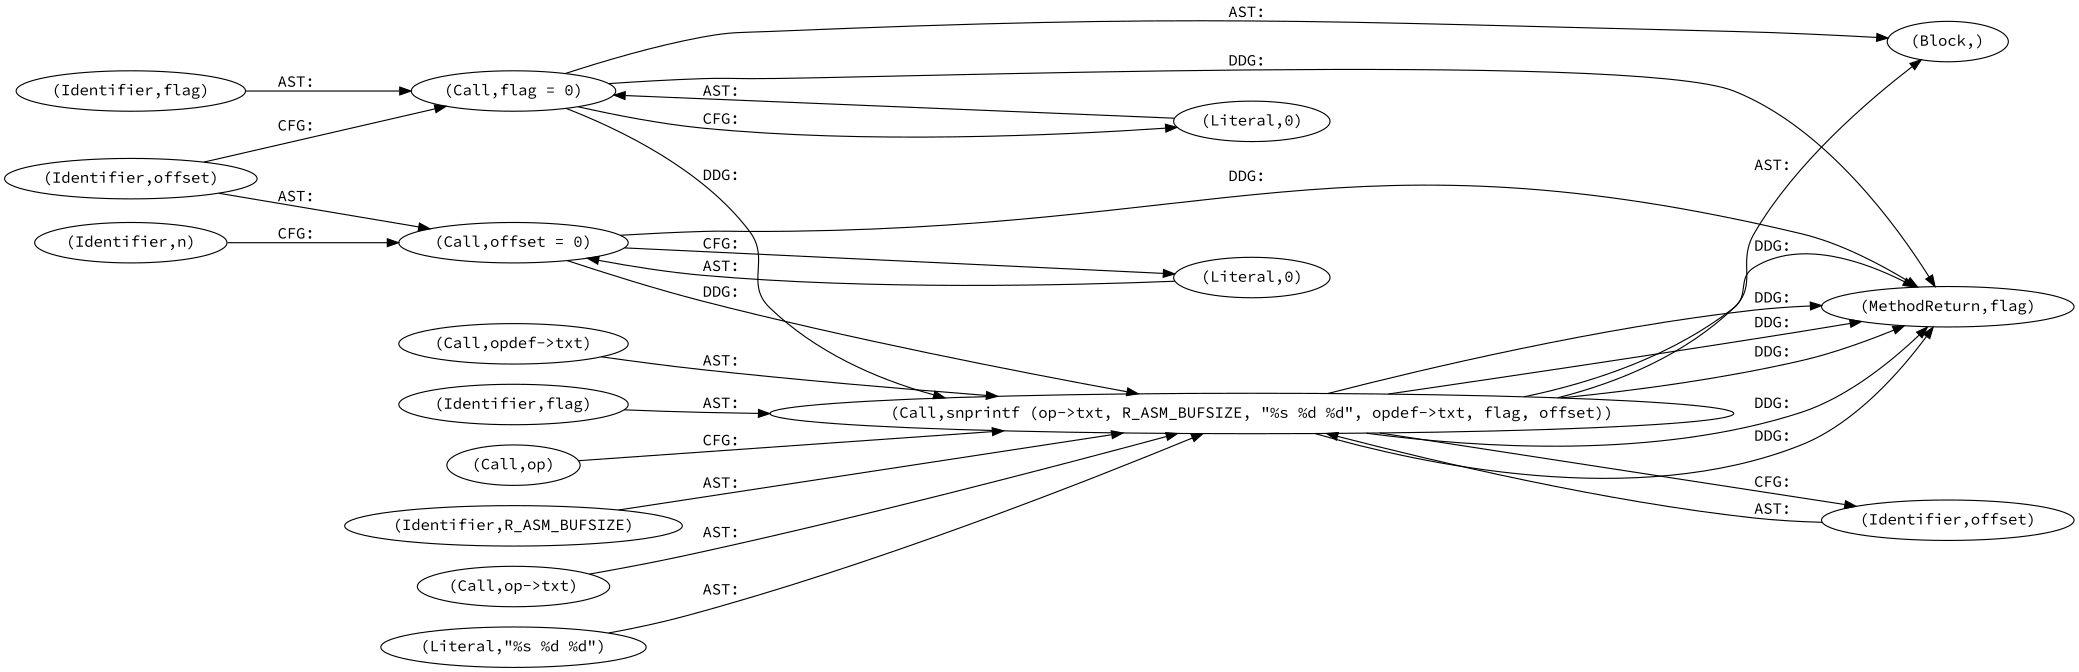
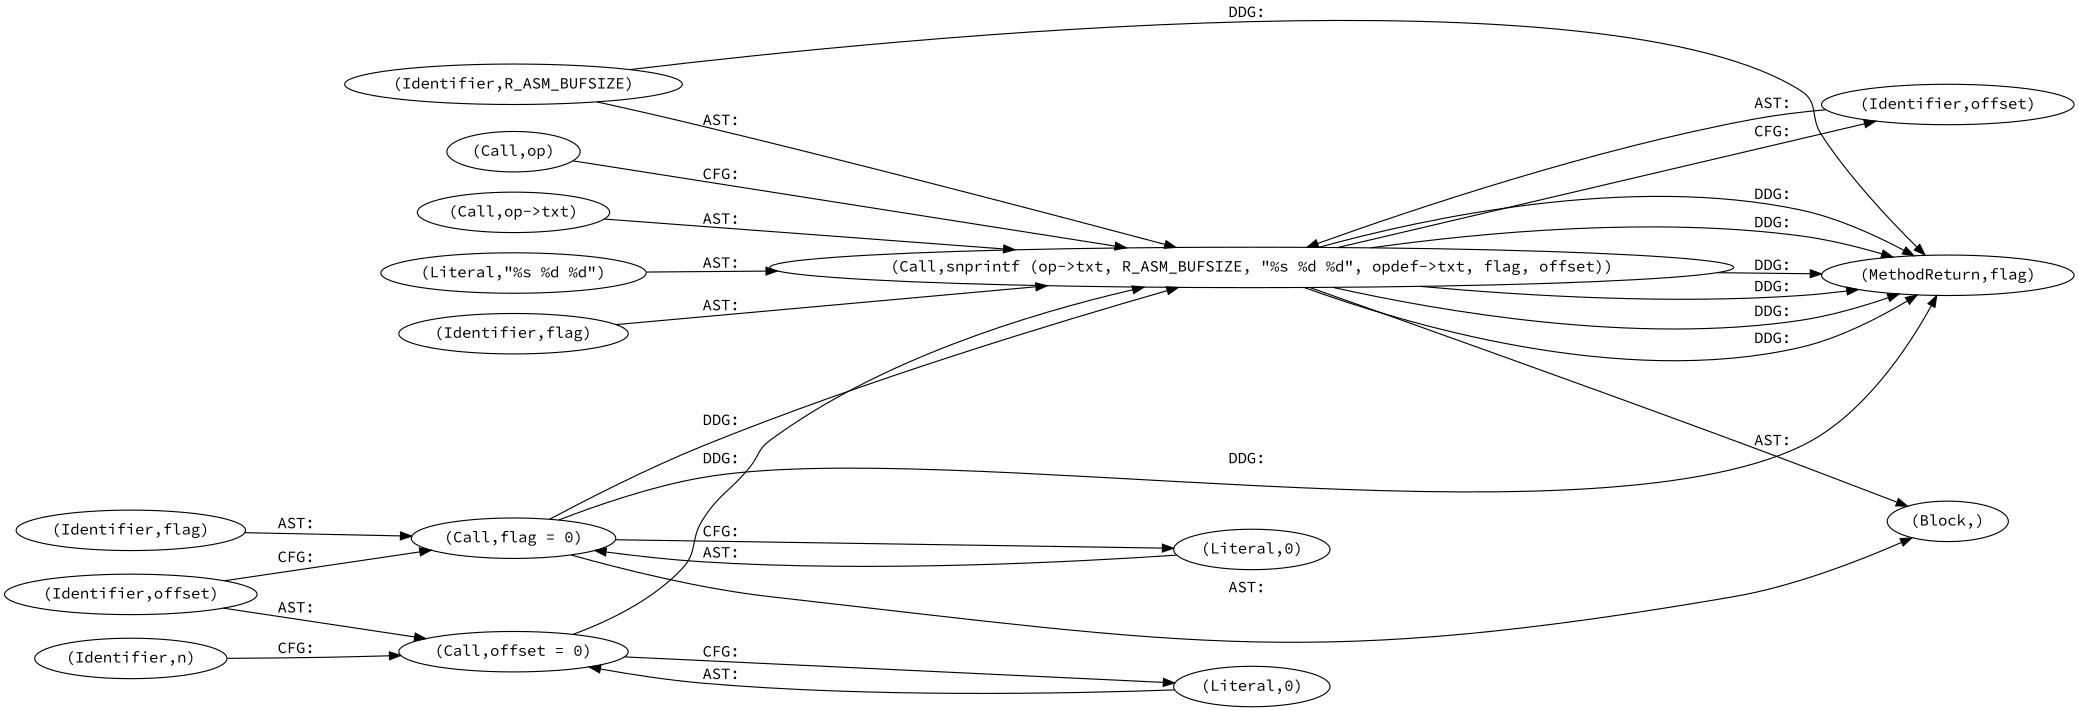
  digraph {
    fontname="Source Code Pro"
    rankdir=LR
    node [fontname="Source Code Pro"]
    edge [fontname="Source Code Pro"]
    n1 [label="(Call,snprintf (op->txt, R_ASM_BUFSIZE, \"%s %d %d\", opdef->txt, flag, offset))"]
    n2 [label="(Block,)"]
    n3 [label="(MethodReturn,flag)"]
    n4 [label="(Identifier,offset)"]
    n5 [label="(Call,flag = 0)"]
    n6 [label="(Literal,0)"]
    n7 [label="(Call,offset = 0)"]
    n8 [label="(Literal,0)"]
-   n9 [label="(Call,opdef->txt)"]
    n10 [label="(Identifier,offset)"]
    n11 [label="(Identifier,flag)"]
    n12 [label="(Call,op)"]
    n13 [label="(Identifier,flag)"]
    n14 [label="(Identifier,n)"]
    n15 [label="(Identifier,R_ASM_BUFSIZE)"]
    n16 [label="(Call,op->txt)"]
    n17 [label="(Literal,\"%s %d %d\")"]
    n1 -> n2 [label="AST: "]
    n1 -> n3 [label="DDG: "]
    n1 -> n3 [label="DDG: "]
    n1 -> n3 [label="DDG: "]
    n1 -> n3 [label="DDG: "]
    n1 -> n3 [label="DDG: "]
    n1 -> n3 [label="DDG: "]
    n1 -> n4 [label="CFG: "]
    n4 -> n1 [label="AST: "]
    n5 -> n1 [label="DDG: "]
    n5 -> n2 [label="AST: "]
    n5 -> n3 [label="DDG: "]
    n5 -> n6 [label="CFG: "]
    n6 -> n5 [label="AST: "]
    n7 -> n1 [label="DDG: "]
-   n7 -> n3 [label="DDG: "]
+   n15 -> n3 [label="DDG: "]
    n7 -> n8 [label="CFG: "]
    n8 -> n7 [label="AST: "]
-   n9 -> n1 [label="AST: "]
    n10 -> n5 [label="CFG: "]
    n10 -> n7 [label="AST: "]
    n11 -> n1 [label="AST: "]
    n12 -> n1 [label="CFG: "]
    n13 -> n5 [label="AST: "]
    n14 -> n7 [label="CFG: "]
    n15 -> n1 [label="AST: "]
    n16 -> n1 [label="AST: "]
    n17 -> n1 [label="AST: "]
  }
